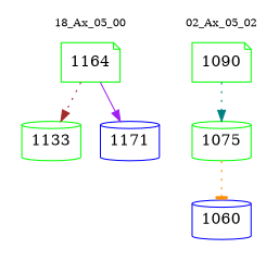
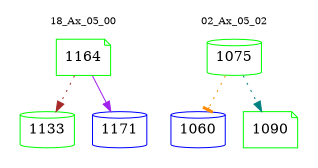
  digraph {
    node [color=green shape=cylinder]
    edge [arrowhead=normal style=dotted]
    n1 [label=1164 shape=note]
    n2 [label=1133]
    n3 [color=blue label=1171]
    n4 [label=1075]
    n5 [color=blue label=1060]
    n6 [label=1090 shape=note]
    subgraph cluster_1 {
      color=white
      fontsize=10
      label="18_Ax_05_00"
      n1
      n2
      n3
    }
    subgraph cluster_2 {
      color=white
      fontsize=10
      label="02_Ax_05_02"
      n4
      n5
      n6
    }
    n1 -> n2 [color=brown]
    n1 -> n3 [color=purple style=solid]
    n4 -> n5 [arrowhead=tee color=darkorange]
-   n6 -> n4 [color=teal]
+   n4 -> n6 [color=teal]
  }
